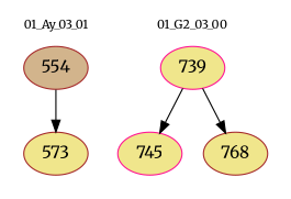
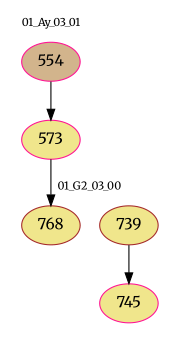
  digraph {
    fontname=Merriweather
    node [color=deeppink fillcolor=khaki fontname=Merriweather style=filled]
    edge [color=black fontname=Merriweather]
-   n1 [color=brown fillcolor=tan label=554]
-   n2 [color=brown label=573]
+   n1 [fillcolor=tan label=554]
+   n2 [label=573]
    n3 [label=745]
-   n4 [label=739]
+   n4 [color=brown label=739]
    n5 [color=brown label=768]
    subgraph cluster_1 {
      color=white
      fontsize=10
      label="01_Ay_03_01"
      n1
      n2
    }
    subgraph cluster_2 {
      color=white
      fontsize=10
      label="01_G2_03_00"
      n3
      n4
      n5
    }
    n1 -> n2
    n4 -> n3
-   n4 -> n5
+   n2 -> n5
  }
